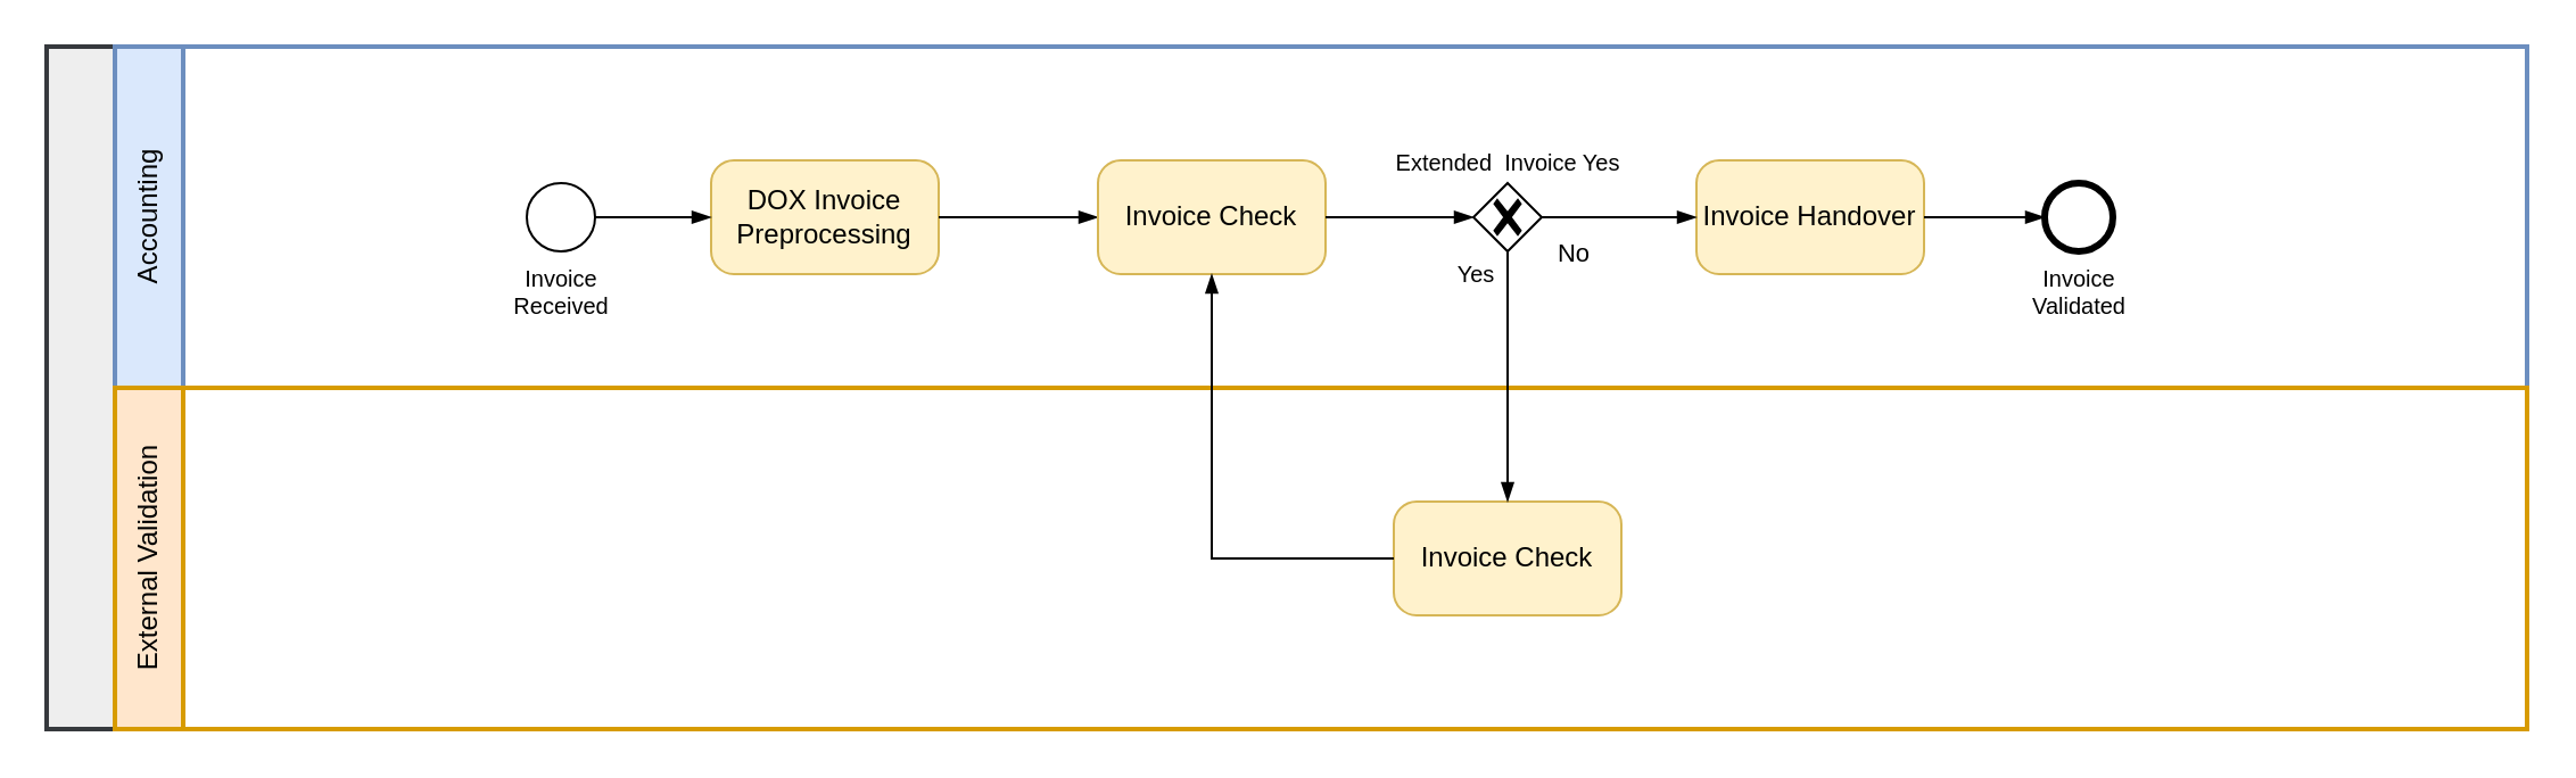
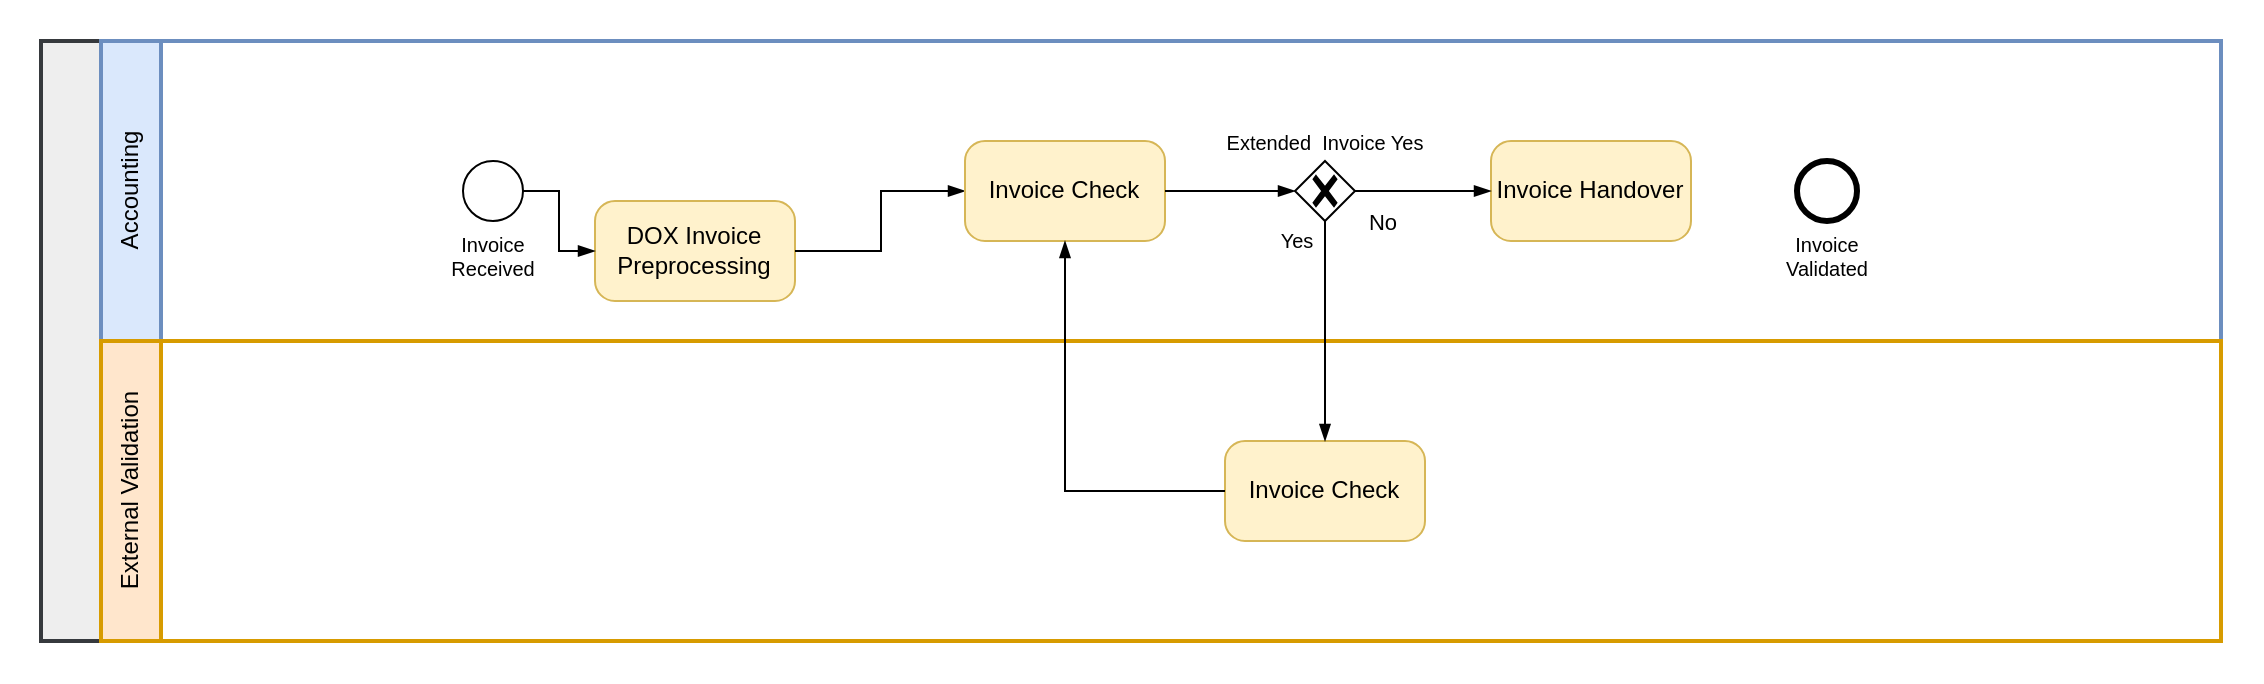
  <mxCell id="0" />
  <mxCell id="1" parent="0" />
  <mxCell id="2" value="" style="swimlane;html=1;startSize=30;fontStyle=0;collapsible=0;horizontal=0;swimlaneLine=1;swimlaneFillColor=#ffffff;strokeWidth=2;whiteSpace=wrap;fontSize=12;container=0;fillColor=#eeeeee;strokeColor=#36393d;" parent="1" vertex="1"><mxGeometry x="20" y="20" width="1090" height="300" as="geometry" /></mxCell>
  <mxCell id="3" value="Accounting" style="swimlane;html=1;startSize=30;fontStyle=0;collapsible=0;horizontal=0;swimlaneLine=1;swimlaneFillColor=#ffffff;strokeWidth=2;whiteSpace=wrap;fillColor=#dae8fc;strokeColor=#6c8ebf;" parent="2" vertex="1"><mxGeometry x="30" width="1060" height="150" as="geometry" /></mxCell>
- <mxCell id="4" value="&lt;font style=&quot;font-size: 12px;&quot;&gt;DOX Invoice Preprocessing&lt;/font&gt;" style="points=[[0.25,0,0],[0.5,0,0],[0.75,0,0],[1,0.25,0],[1,0.5,0],[1,0.75,0],[0.75,1,0],[0.5,1,0],[0.25,1,0],[0,0.75,0],[0,0.5,0],[0,0.25,0]];shape=mxgraph.bpmn.task;whiteSpace=wrap;rectStyle=rounded;size=10;html=1;container=1;expand=0;collapsible=0;taskMarker=abstract;fillColor=#fff2cc;strokeColor=#d6b656;fontSize=10;" parent="3" vertex="1"><mxGeometry x="262" y="50" width="100" height="50" as="geometry" /></mxCell>
+ <mxCell id="4" value="&lt;font style=&quot;font-size: 12px;&quot;&gt;DOX Invoice Preprocessing&lt;/font&gt;" style="points=[[0.25,0,0],[0.5,0,0],[0.75,0,0],[1,0.25,0],[1,0.5,0],[1,0.75,0],[0.75,1,0],[0.5,1,0],[0.25,1,0],[0,0.75,0],[0,0.5,0],[0,0.25,0]];shape=mxgraph.bpmn.task;whiteSpace=wrap;rectStyle=rounded;size=10;html=1;container=1;expand=0;collapsible=0;taskMarker=abstract;fillColor=#fff2cc;strokeColor=#d6b656;fontSize=10;" parent="3" vertex="1"><mxGeometry x="247" y="80" width="100" height="50" as="geometry" /></mxCell>
  <mxCell id="5" value="Invoice&lt;br&gt;Received" style="points=[[0.145,0.145,0],[0.5,0,0],[0.855,0.145,0],[1,0.5,0],[0.855,0.855,0],[0.5,1,0],[0.145,0.855,0],[0,0.5,0]];shape=mxgraph.bpmn.event;html=1;verticalLabelPosition=bottom;labelBackgroundColor=#ffffff;verticalAlign=top;align=center;perimeter=ellipsePerimeter;outlineConnect=0;aspect=fixed;outline=standard;symbol=general;fontSize=10;labelPosition=center;" parent="3" vertex="1"><mxGeometry x="181" y="60" width="30" height="30" as="geometry" /></mxCell>
  <mxCell id="6" value="Invoice&lt;br&gt;Validated" style="points=[[0.145,0.145,0],[0.5,0,0],[0.855,0.145,0],[1,0.5,0],[0.855,0.855,0],[0.5,1,0],[0.145,0.855,0],[0,0.5,0]];shape=mxgraph.bpmn.event;html=1;verticalLabelPosition=bottom;labelBackgroundColor=#ffffff;verticalAlign=top;align=center;perimeter=ellipsePerimeter;outlineConnect=0;aspect=fixed;outline=end;symbol=terminate2;fontSize=10;labelPosition=center;" parent="3" vertex="1"><mxGeometry x="848" y="60" width="30" height="30" as="geometry" /></mxCell>
  <mxCell id="7" value="" style="edgeStyle=elbowEdgeStyle;fontSize=12;html=1;endArrow=blockThin;endFill=1;rounded=0;exitX=1;exitY=0.5;exitDx=0;exitDy=0;exitPerimeter=0;entryX=0;entryY=0.5;entryDx=0;entryDy=0;entryPerimeter=0;" parent="3" source="5" target="4" edge="1"><mxGeometry width="160" relative="1" as="geometry"><mxPoint x="211" y="67.5" as="sourcePoint" /><mxPoint x="393" y="112.5" as="targetPoint" /></mxGeometry></mxCell>
  <mxCell id="8" value="" style="edgeStyle=elbowEdgeStyle;fontSize=12;html=1;endArrow=blockThin;endFill=1;rounded=0;exitX=1;exitY=0.5;exitDx=0;exitDy=0;exitPerimeter=0;entryX=0;entryY=0.5;entryDx=0;entryDy=0;entryPerimeter=0;" parent="3" source="4" target="10" edge="1"><mxGeometry width="160" relative="1" as="geometry"><mxPoint x="272" y="85" as="sourcePoint" /><mxPoint x="403" y="82.5" as="targetPoint" /></mxGeometry></mxCell>
  <mxCell id="9" value="&lt;span style=&quot;font-size: 12px;&quot;&gt;Invoice Handover&lt;/span&gt;" style="points=[[0.25,0,0],[0.5,0,0],[0.75,0,0],[1,0.25,0],[1,0.5,0],[1,0.75,0],[0.75,1,0],[0.5,1,0],[0.25,1,0],[0,0.75,0],[0,0.5,0],[0,0.25,0]];shape=mxgraph.bpmn.task;whiteSpace=wrap;rectStyle=rounded;size=10;html=1;container=1;expand=0;collapsible=0;taskMarker=abstract;fillColor=#fff2cc;strokeColor=#d6b656;fontSize=10;" parent="3" vertex="1"><mxGeometry x="695" y="50" width="100" height="50" as="geometry" /></mxCell>
  <mxCell id="10" value="&lt;font style=&quot;font-size: 12px;&quot;&gt;Invoice Check&lt;/font&gt;" style="points=[[0.25,0,0],[0.5,0,0],[0.75,0,0],[1,0.25,0],[1,0.5,0],[1,0.75,0],[0.75,1,0],[0.5,1,0],[0.25,1,0],[0,0.75,0],[0,0.5,0],[0,0.25,0]];shape=mxgraph.bpmn.task;whiteSpace=wrap;rectStyle=rounded;size=10;html=1;container=1;expand=0;collapsible=0;taskMarker=abstract;fillColor=#fff2cc;strokeColor=#d6b656;fontSize=10;" parent="3" vertex="1"><mxGeometry x="432" y="50" width="100" height="50" as="geometry" /></mxCell>
  <mxCell id="11" value="&lt;font style=&quot;font-size: 10px;&quot;&gt;Extended&amp;nbsp; Invoice Yes&lt;/font&gt;" style="points=[[0.25,0.25,0],[0.5,0,0],[0.75,0.25,0],[1,0.5,0],[0.75,0.75,0],[0.5,1,0],[0.25,0.75,0],[0,0.5,0]];shape=mxgraph.bpmn.gateway2;html=1;verticalLabelPosition=top;labelBackgroundColor=#ffffff;verticalAlign=bottom;align=center;perimeter=rhombusPerimeter;outlineConnect=0;outline=none;symbol=none;gwType=exclusive;fontSize=10;labelPosition=center;" parent="3" vertex="1"><mxGeometry x="597" y="60" width="30" height="30" as="geometry" /></mxCell>
  <mxCell id="12" value="" style="fontSize=12;html=1;endArrow=blockThin;endFill=1;rounded=0;exitX=1;exitY=0.5;exitDx=0;exitDy=0;exitPerimeter=0;entryX=0;entryY=0.5;entryDx=0;entryDy=0;entryPerimeter=0;" parent="3" source="11" target="9" edge="1"><mxGeometry width="160" relative="1" as="geometry"><mxPoint x="700" y="107.5" as="sourcePoint" /><mxPoint x="731" y="107.5" as="targetPoint" /></mxGeometry></mxCell>
  <mxCell id="13" value="No" style="edgeLabel;html=1;align=center;verticalAlign=middle;resizable=0;points=[];" parent="12" vertex="1" connectable="0"><mxGeometry x="-0.073" y="-1" relative="1" as="geometry"><mxPoint x="-19" y="14" as="offset" /></mxGeometry></mxCell>
  <mxCell id="14" value="" style="edgeStyle=elbowEdgeStyle;fontSize=12;html=1;endArrow=blockThin;endFill=1;rounded=0;exitX=1;exitY=0.5;exitDx=0;exitDy=0;exitPerimeter=0;entryX=0;entryY=0.5;entryDx=0;entryDy=0;entryPerimeter=0;" parent="3" source="10" target="11" edge="1"><mxGeometry width="160" relative="1" as="geometry"><mxPoint x="540" y="83" as="sourcePoint" /><mxPoint x="606" y="77.5" as="targetPoint" /></mxGeometry></mxCell>
- <mxCell id="15" value="" style="fontSize=12;html=1;endArrow=blockThin;endFill=1;rounded=0;entryX=0;entryY=0.5;entryDx=0;entryDy=0;entryPerimeter=0;exitX=1;exitY=0.5;exitDx=0;exitDy=0;exitPerimeter=0;" parent="3" source="9" target="6" edge="1"><mxGeometry width="160" relative="1" as="geometry"><mxPoint x="798" y="75" as="sourcePoint" /><mxPoint x="705" y="85" as="targetPoint" /></mxGeometry></mxCell>
  <mxCell id="16" value="External Validation" style="swimlane;html=1;startSize=30;fontStyle=0;collapsible=0;horizontal=0;swimlaneLine=1;swimlaneFillColor=#ffffff;strokeWidth=2;whiteSpace=wrap;fillColor=#ffe6cc;strokeColor=#d79b00;" parent="2" vertex="1"><mxGeometry x="30" y="150" width="1060" height="150" as="geometry" /></mxCell>
  <mxCell id="17" value="&lt;font style=&quot;font-size: 12px;&quot;&gt;Invoice Check&lt;/font&gt;" style="points=[[0.25,0,0],[0.5,0,0],[0.75,0,0],[1,0.25,0],[1,0.5,0],[1,0.75,0],[0.75,1,0],[0.5,1,0],[0.25,1,0],[0,0.75,0],[0,0.5,0],[0,0.25,0]];shape=mxgraph.bpmn.task;whiteSpace=wrap;rectStyle=rounded;size=10;html=1;container=1;expand=0;collapsible=0;taskMarker=abstract;fillColor=#fff2cc;strokeColor=#d6b656;fontSize=10;" parent="16" vertex="1"><mxGeometry x="562" y="50" width="100" height="50" as="geometry" /></mxCell>
  <mxCell id="18" value="" style="fontSize=12;html=1;endArrow=blockThin;endFill=1;rounded=0;exitX=0.5;exitY=1;exitDx=0;exitDy=0;exitPerimeter=0;entryX=0.5;entryY=0;entryDx=0;entryDy=0;entryPerimeter=0;" parent="2" source="11" target="17" edge="1"><mxGeometry width="160" relative="1" as="geometry"><mxPoint x="577" y="87.5" as="sourcePoint" /><mxPoint x="637" y="207" as="targetPoint" /></mxGeometry></mxCell>
  <mxCell id="19" value="Yes" style="edgeLabel;html=1;align=center;verticalAlign=middle;resizable=0;points=[];fontSize=10;" parent="18" vertex="1" connectable="0"><mxGeometry x="-0.254" y="2" relative="1" as="geometry"><mxPoint x="-17" y="-32" as="offset" /></mxGeometry></mxCell>
  <mxCell id="20" value="" style="fontSize=12;html=1;endArrow=blockThin;endFill=1;rounded=0;exitX=0;exitY=0.5;exitDx=0;exitDy=0;exitPerimeter=0;entryX=0.5;entryY=1;entryDx=0;entryDy=0;entryPerimeter=0;edgeStyle=orthogonalEdgeStyle;" parent="2" source="17" target="10" edge="1"><mxGeometry width="160" relative="1" as="geometry"><mxPoint x="557" y="232" as="sourcePoint" /><mxPoint x="684" y="217" as="targetPoint" /></mxGeometry></mxCell>
